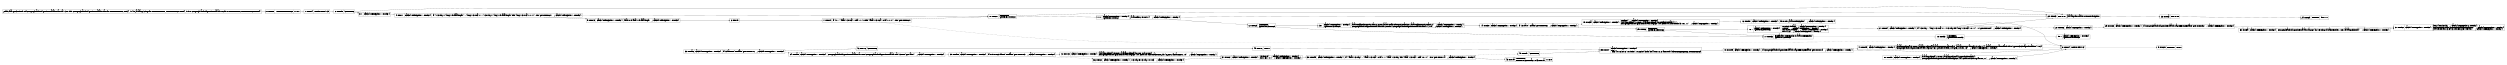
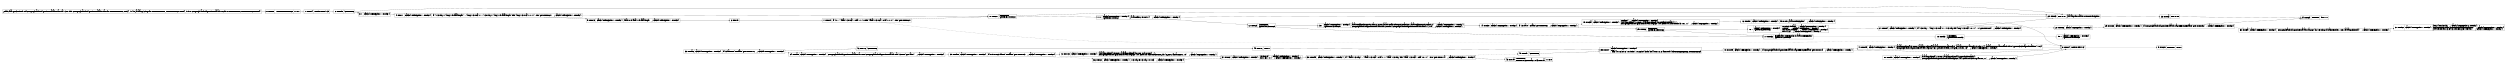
  digraph {
    rankdir=LR
    node [shape=record]
    edge [arrowhead=dot]
    n1 [label="{0\:\ 0x0000|MTH_ENTER_BLOCK\l|r1 = 0\l}"]
    n2 [label="{1\:\ 0x0004|monitor\-enter(r13)\l}"]
    n3 [label="{2\:\ 0x0005|SYNTHETIC\l}"]
    n4 [label="{3\:\ ?|Catch:\{ IOException \-\> 0x0052 \}\l}"]
    n5 [label="{22\:\ 0x0069|REMOVE\l|java.lang.Throwable r0 = move\-exception\l}"]
    n6 [label="{4\:\ 0x0011|Catch:\{ IOException \-\> 0x0052 \}\l|if (((r13.zzby + ((long) r15.data.length)) \> ((long) r13.zzca) ? 1 : ((r13.zzby + ((long) r15.data.length)) == ((long) r13.zzca) ? 0 : \-1)) \<= 0) goto L_0x0021     \/\/ Catch:\{ IOException \-\> 0x0052 \}\l}"]
    n7 [label="{23\:\ 0x006a|REMOVE\l}"]
    n8 [label="{5\:\ 0x0013|Catch:\{ IOException \-\> 0x0052 \}\l|float r0 = (float) r15.data.length     \/\/ Catch:\{ IOException \-\> 0x0052 \}\l}"]
    n9 [label="{10\:\ 0x0021|SYNTHETIC\lSplitter:B:10:0x0021\l}"]
    n10 [label="{6\:\ 0x0019}"]
    n11 [label="{11\:\ ?|Catch:\{ IOException \-\> 0x0052 \}\lSplitter:B:10:0x0021\l|java.io.File r2 = zze(r14)     \/\/ Catch:\{ IOException \-\> 0x0052 \}\l}"]
    n12 [label="{7\:\ 0x001d|if ((r0 \> (((float) r13.zzca) * 0.9f) ? 1 : (r0 == (((float) r13.zzca) * 0.9f) ? 0 : \-1)) \<= 0) goto L_0x0021\l}"]
    n13 [label="{8\:\ 0x001f|monitor\-exit(r13)\l}"]
    n14 [label="{9\:\ 0x0020|RETURN\l|return\l}"]
    n15 [label="{12\:\ 0x0025|SYNTHETIC\lSplitter:B:12:0x0025\l}"]
    n16 [label="{13\:\ ?|Catch:\{ IOException \-\> 0x0052 \}\lSplitter:B:12:0x0025\l|java.io.BufferedOutputStream r0 = new java.io.BufferedOutputStream(new java.io.FileOutputStream(r2))     \/\/ Catch:\{ IOException \-\> 0x0052 \}\lcom.google.android.gms.internal.ads.zzao r3 = new com.google.android.gms.internal.ads.zzao(r14, r15)     \/\/ Catch:\{ IOException \-\> 0x0052 \}\l}"]
    n17 [label="{17\:\ 0x0052|ExcHandler: IOException (e java.io.IOException)\lSplitter:B:12:0x0025\l}"]
    n18 [label="{14\:\ 0x0038|Catch:\{ IOException \-\> 0x0052 \}\l|if (r3.zza(r0) != false) goto L_0x006c     \/\/ Catch:\{ IOException \-\> 0x0052 \}\l}"]
    n19 [label="{18\:\ 0x0053|SYNTHETIC\lSplitter:B:18:0x0053\l}"]
    n20 [label="{15\:\ 0x003a|Catch:\{ IOException \-\> 0x0052 \}\l|r0.close()     \/\/ Catch:\{ IOException \-\> 0x0052 \}\ljava.lang.Object[] r1 = new java.lang.Object[]\{r2.getAbsolutePath()\}\lcom.google.android.gms.internal.ads.zzag.m2744d(\"Failed to write header for %s\", r1)     \/\/ Catch:\{ IOException \-\> 0x0052 \}\l}"]
    n21 [label="{25\:\ 0x006c|SYNTHETIC\lSplitter:B:25:0x006c\l}"]
    n22 [label="{16\:\ 0x0051|Catch:\{ IOException \-\> 0x0052 \}\l|throw new java.io.IOException()     \/\/ Catch:\{ IOException \-\> 0x0052 \}\l}"]
    n23 [label="{26\:\ ?|Catch:\{ IOException \-\> 0x0052 \}\lSplitter:B:25:0x006c\l|r0.write(r15.data)     \/\/ Catch:\{ IOException \-\> 0x0052 \}\lr0.close()     \/\/ Catch:\{ IOException \-\> 0x0052 \}\lr3.zzcb = r2.length()     \/\/ Catch:\{ IOException \-\> 0x0052 \}\lzza(r14, r3)     \/\/ Catch:\{ IOException \-\> 0x0052 \}\l}"]
    n24 [label="{19\:\ ?|Catch:\{ IOException \-\> 0x0052 \}\lSplitter:B:18:0x0053\l}"]
    n25 [label="{21\:\ 0x0059|Catch:\{ IOException \-\> 0x0052 \}\l|java.lang.Object[] r1 = new java.lang.Object[]\{r2.getAbsolutePath()\}\lcom.google.android.gms.internal.ads.zzag.m2744d(\"Could not clean up file %s\", r1)     \/\/ Catch:\{ IOException \-\> 0x0052 \}\l}"]
    n26 [label="{24\:\ 0x006b|RETURN\l|throw r0\l}"]
    n27 [label="{27\:\ 0x0084|Catch:\{ IOException \-\> 0x0052 \}\l|if ((r13.zzby \> ((long) r13.zzca) ? 1 : (r13.zzby == ((long) r13.zzca) ? 0 : \-1)) \< 0) goto L_0x001f     \/\/ Catch:\{ IOException \-\> 0x0052 \}\l}"]
    n28 [label="{28\:\ 0x0086|Catch:\{ IOException \-\> 0x0052 \}\l}"]
    n29 [label="{29\:\ 0x0088|Catch:\{ IOException \-\> 0x0052 \}\l|if (com.google.android.gms.internal.ads.zzag.DEBUG == false) goto L_0x0092     \/\/ Catch:\{ IOException \-\> 0x0052 \}\l}"]
    n30 [label="{30\:\ 0x008a|Catch:\{ IOException \-\> 0x0052 \}\l|com.google.android.gms.internal.ads.zzag.m2746v(\"Pruning old cache entries.\", new java.lang.Object[0])     \/\/ Catch:\{ IOException \-\> 0x0052 \}\l}"]
    n31 [label="{31\:\ 0x0092|Catch:\{ IOException \-\> 0x0052 \}\l|long r4 = r13.zzby     \/\/ Catch:\{ IOException \-\> 0x0052 \}\llong r6 = android.os.SystemClock.elapsedRealtime()     \/\/ Catch:\{ IOException \-\> 0x0052 \}\ljava.util.Iterator r3 = r13.zzbx.entrySet().iterator()     \/\/ Catch:\{ IOException \-\> 0x0052 \}\l}"]
    n32 [label="{33\:\ 0x00a6|Catch:\{ IOException \-\> 0x0052 \}\l|if (r3.hasNext() == false) goto L_0x011c     \/\/ Catch:\{ IOException \-\> 0x0052 \}\l}"]
    n33 [label="{34\:\ 0x00a8|Catch:\{ IOException \-\> 0x0052 \}\l|com.google.android.gms.internal.ads.zzao r0 = (com.google.android.gms.internal.ads.zzao) r3.next().getValue()     \/\/ Catch:\{ IOException \-\> 0x0052 \}\l}"]
    n34 [label="{46\:\ 0x011c|SYNTHETIC\l}"]
    n35 [label="{35\:\ 0x00be|Catch:\{ IOException \-\> 0x0052 \}\l|if (zze(r0.zzcc).delete() == false) goto L_0x0103     \/\/ Catch:\{ IOException \-\> 0x0052 \}\l}"]
    n36 [label="{44\:\ 0x011c|r0 = r1\l}"]
    n37 [label="{36\:\ 0x00c0|Catch:\{ IOException \-\> 0x0052 \}\l|r13.zzby = r13.zzby \- r0.zzcb     \/\/ Catch:\{ IOException \-\> 0x0052 \}\l}"]
    n38 [label="{42\:\ 0x0103|Catch:\{ IOException \-\> 0x0052 \}\l|java.lang.Object[] r9 = new java.lang.Object[]\{r0.zzcc, zzd(r0.zzcc)\}\lcom.google.android.gms.internal.ads.zzag.m2744d(\"Could not delete cache entry for key=%s, filename=%s\", r9)     \/\/ Catch:\{ IOException \-\> 0x0052 \}\l}"]
    n39 [label="{37\:\ 0x00c7|Catch:\{ IOException \-\> 0x0052 \}\l|r3.remove()     \/\/ Catch:\{ IOException \-\> 0x0052 \}\lint r0 = r1 + 1     \/\/ Catch:\{ IOException \-\> 0x0052 \}\l}"]
    n40 [label="{38\:\ 0x00d5|Catch:\{ IOException \-\> 0x0052 \}\l|if ((((float) r13.zzby) \> (((float) r13.zzca) * 0.9f) ? 1 : (((float) r13.zzby) == (((float) r13.zzca) * 0.9f) ? 0 : \-1)) \>= 0) goto L_0x011a     \/\/ Catch:\{ IOException \-\> 0x0052 \}\l}"]
    n41 [label="{43\:\ 0x011a|LOOP_END\lLOOP:0: B:32:0x00a2\-\>B:43:0x011a\l|r1 = r0\l}"]
    n42 [label="{45\:\ 0x00d7|SYNTHETIC\l}"]
    n43 [label="{39\:\ 0x00d7|Catch:\{ IOException \-\> 0x0052 \}\lPHI: r0 \l  PHI: (r0v16 int) = (r0v15 int), (r0v26 int) binds: [B:44:0x011c, B:45:0x00d7] A[DONT_GENERATE, DONT_INLINE]\l}"]
    n44 [label="{40\:\ 0x00d9|Catch:\{ IOException \-\> 0x0052 \}\l|if (com.google.android.gms.internal.ads.zzag.DEBUG == false) goto L_0x001f     \/\/ Catch:\{ IOException \-\> 0x0052 \}\l}"]
    n45 [label="{41\:\ 0x00db|Catch:\{ IOException \-\> 0x0052 \}\l|java.lang.Object[] r3 = new java.lang.Object[]\{java.lang.Integer.valueOf(r0), java.lang.Long.valueOf(r13.zzby \- r4), java.lang.Long.valueOf(android.os.SystemClock.elapsedRealtime() \- r6)\}\lcom.google.android.gms.internal.ads.zzag.m2746v(\"pruned %d files, %d bytes, %d ms\", r3)     \/\/ Catch:\{ IOException \-\> 0x0052 \}\l}"]
    n46 [label="{public final synchronized void com.google.android.gms.internal.ads.zzan.zza((r13v0 'this' com.google.android.gms.internal.ads.zzan A[IMMUTABLE_TYPE, THIS]), (r14v0 java.lang.String A[IMMUTABLE_TYPE, METHOD_ARGUMENT]), (r15v0 com.google.android.gms.internal.ads.zzc A[IMMUTABLE_TYPE, METHOD_ARGUMENT])) }"]
    n1 -> n2 [arrowhead=onormal]
    n2 -> n3 [arrowhead=onormal]
    n3 -> n4
    n3 -> n5
    n4 -> n6 [arrowhead=onormal]
    n5 -> n7
    n6 -> n8 [arrowhead=tee style=solid]
    n6 -> n9 [arrowhead=tee]
    n7 -> n26 [arrowhead=tee]
    n8 -> n10
    n9 -> n5
    n9 -> n11 [arrowhead=tee]
    n10 -> n12 [arrowhead=onormal]
    n11 -> n5 [arrowhead=onormal]
    n11 -> n15 [arrowhead=tee]
    n12 -> n9 [arrowhead=tee]
    n12 -> n13 [style=dashed]
    n13 -> n14
    n15 -> n16 [arrowhead=tee]
    n15 -> n17
    n16 -> n18
    n17 -> n19 [arrowhead=onormal]
    n18 -> n20 [arrowhead=tee style=dashed]
    n18 -> n21
    n19 -> n24 [arrowhead=onormal]
    n20 -> n22 [arrowhead=tee]
    n21 -> n17 [arrowhead=tee]
    n21 -> n23 [arrowhead=tee]
    n23 -> n27
    n25 -> n13
    n27 -> n5 [arrowhead=onormal]
    n27 -> n13
    n27 -> n28 [style=dashed]
    n28 -> n29 [arrowhead=tee]
    n29 -> n30 [arrowhead=onormal style=dashed]
-   n29 -> n31
+   n29 -> n26
    n30 -> n31
    n32 -> n33 [arrowhead=tee style=dashed]
    n32 -> n34 [arrowhead=onormal]
    n33 -> n35 [arrowhead=onormal]
    n34 -> n36
    n35 -> n37 [arrowhead=tee style=dashed]
    n35 -> n38 [arrowhead=tee]
    n36 -> n43
    n37 -> n39
    n38 -> n39 [arrowhead=onormal]
    n39 -> n40 [arrowhead=tee]
    n40 -> n41 [arrowhead=tee]
    n40 -> n42 [style=dashed]
    n42 -> n43 [arrowhead=onormal]
    n43 -> n44 [arrowhead=onormal]
    n44 -> n13 [arrowhead=tee]
    n44 -> n45 [arrowhead=tee style=dashed]
    n45 -> n13 [arrowhead=onormal]
    n46 -> n1 [arrowhead=tee]
  }
